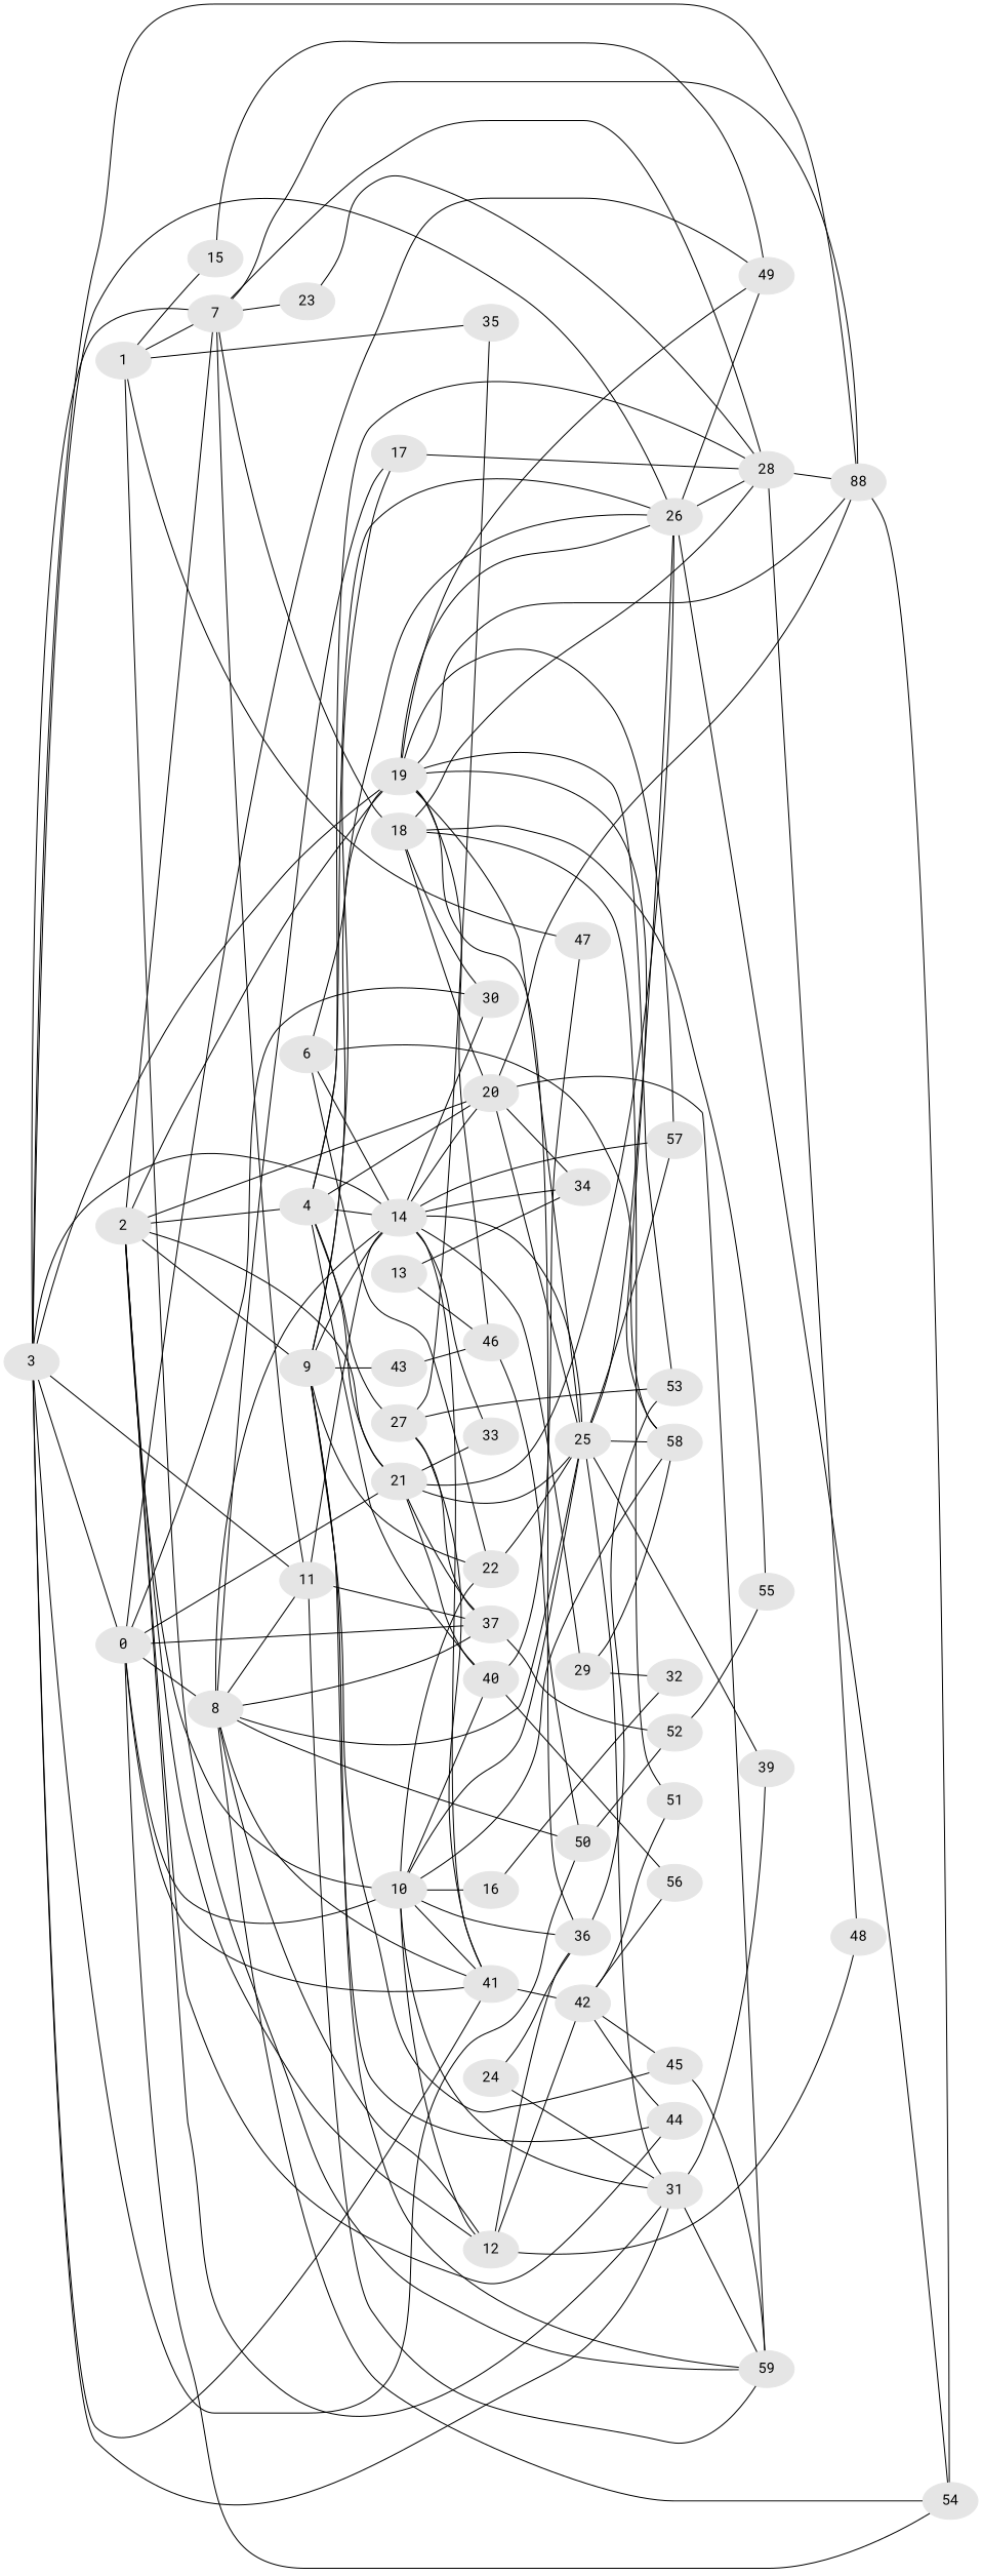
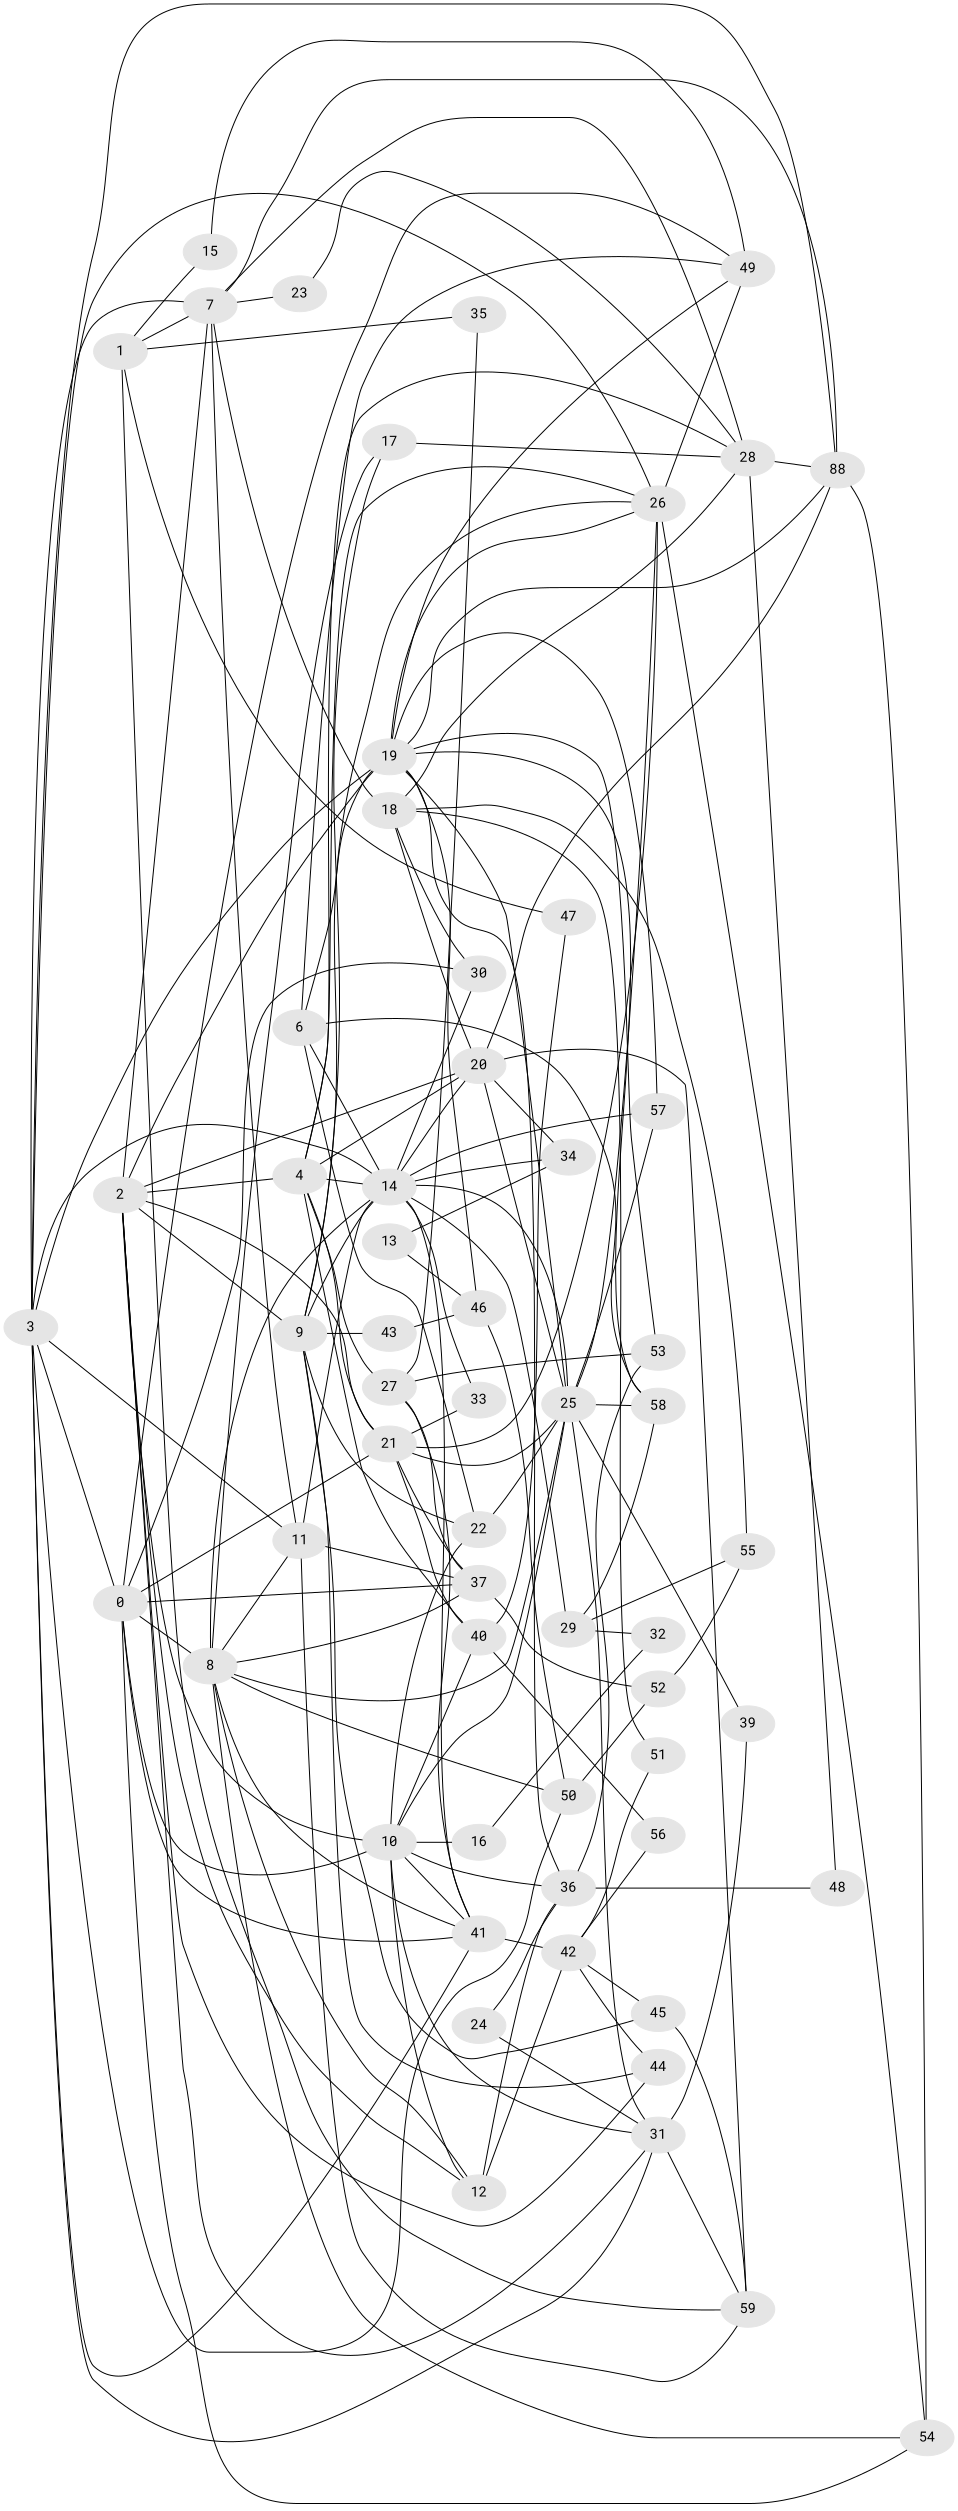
  graph {
    fontname="Roboto Mono"
    rankdir=LR
    node [color=gray90 fontname="Roboto Mono" style=filled]
    edge [fontname="Roboto Mono" weight=1.0]
    1
    7
    15
    35
    47
    59
    11
    n8 [label=88]
    28
    18
    23
    49
    2
    4
    9
    10
    12
    19
    20
    21
    31
    44
    14
    26
    27
    40
    22
    17
    43
    45
    41
    58
    25
    16
    36
    42
    48
    46
    57
    53
    34
    37
    33
    39
    3
    n46 [label=0]
    50
    8
    30
    54
    29
    52
    56
    6
    51
    55
    32
    13
    24
    1 -- 7
    1 -- 15
    1 -- 35
    1 -- 47
    1 -- 59
    7 -- 11
    7 -- n8
    7 -- 28
    7 -- 18
    7 -- 23
    15 -- 49
    11 -- 59
    11 -- 14
    11 -- 37
    n8 -- 54
    28 -- n8
    28 -- 48
    18 -- 28
    18 -- 20
    18 -- 30
    18 -- 51
    18 -- 55
    23 -- 28
    2 -- 7
    2 -- 4 [weight=2.0]
    2 -- 9
    2 -- 10
    2 -- 12 [weight=2.0]
    2 -- 19 [weight=2.0]
    2 -- 20 [weight=2.0]
    2 -- 21
    2 -- 31
    2 -- 44
    4 -- 28
    4 -- 20
    4 -- 21
    4 -- 14
    4 -- 26
    4 -- 27
    4 -- 40
-   9 -- 59
    9 -- 44
    9 -- 14
    9 -- 26
    9 -- 22
    9 -- 17
    9 -- 43 [weight=2.0]
    9 -- 45
    10 -- 12
    10 -- 31
    10 -- 40
    10 -- 22
    10 -- 41
-   10 -- 58
    10 -- 25
    10 -- 16 [weight=2.0]
    10 -- 36
    12 -- 36
    12 -- 42
-   12 -- 48
+   36 -- 48
    19 -- n8
    19 -- 49
    19 -- 26
    19 -- 58
    19 -- 25
    19 -- 36
    19 -- 46 [weight=3.0]
    19 -- 57
    19 -- 53
    20 -- 59
    20 -- n8
    20 -- 25
    20 -- 34
    21 -- 26
    21 -- 40
    21 -- 25
    21 -- 37
    21 -- 33
    31 -- 59
    31 -- 39
    14 -- 20
    14 -- 41
    14 -- 25 [weight=3.0]
    14 -- 57
    14 -- 34
    14 -- 33
    14 -- 30
    14 -- 29
-   26 -- 28
    26 -- 49
    26 -- 54
    27 -- 35
    27 -- 41
    27 -- 53
    27 -- 37
    40 -- 47
    40 -- 56
    22 -- 25
    17 -- 28
    43 -- 46
    45 -- 59
    41 -- 42
    25 -- 31
    25 -- 26
    25 -- 58
    25 -- 57
    25 -- 39
    16 -- 32
    36 -- 53
    42 -- 44
    42 -- 45
    42 -- 56
    42 -- 51
    46 -- 50
    37 -- 52
    3 -- 7
    3 -- 11
    3 -- n8
    3 -- 19
    3 -- 31
    3 -- 14
    3 -- 26
    3 -- 41
    3 -- n46 [weight=2.0]
    3 -- 50
    n46 -- 49
    n46 -- 10
    n46 -- 21
    n46 -- 41
    n46 -- 37 [weight=2.0]
    n46 -- 8
    n46 -- 30
    n46 -- 54 [weight=2.0]
    50 -- 52
    8 -- 11
    8 -- 12
    8 -- 14
    8 -- 17
    8 -- 41
    8 -- 25
    8 -- 37
    8 -- 50
    8 -- 54
    29 -- 58
+   29 -- 55
    29 -- 32
    52 -- 55
+   6 -- 49
    6 -- 19
    6 -- 14
    6 -- 22
    6 -- 58
    13 -- 46
    13 -- 34
    24 -- 31
    24 -- 36
  }
